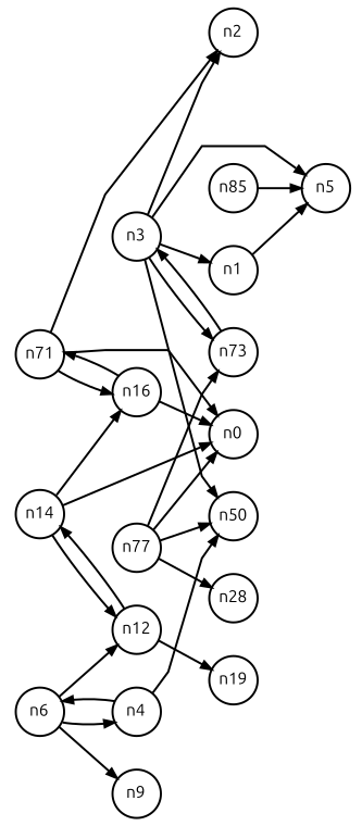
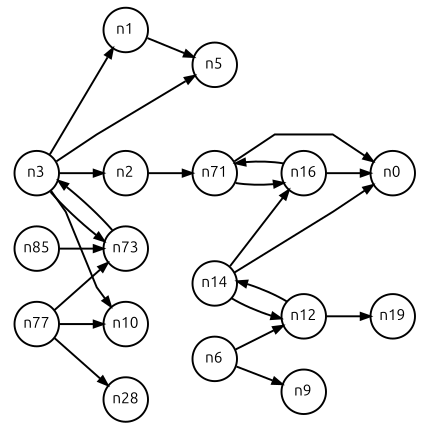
  digraph {
    fontname=Ubuntu
    fontsize=8
    nodesep=0.22
    nodesize=0.16
    rankdir=LR
    ranksep=0.22
    splines=polyline
    node [fixedsize=shape fontname=Ubuntu fontsize=8 shape=circle]
    edge [arrowsize=0.5 fontname=Ubuntu]
    n1 [width=0.32]
    n5 [width=0.32]
    n3 [width=0.32]
    n2 [width=0.32]
-   n10 [width=0.32 label=n50]
+   n10 [width=0.32]
    n13 [label=n73 width=0.32]
    n0 [width=0.32]
-   n4 [width=0.32]
    n6 [width=0.32]
    n9 [width=0.32]
    n12 [width=0.32]
    n19 [width=0.32]
    n14 [width=0.32]
    n16 [width=0.32]
    n11 [label=n71 width=0.32]
    n15 [label=n85 width=0.32]
    n17 [label=n77 width=0.32]
    n18 [label=n28 width=0.32]
    n1 -> n5
    n3 -> n1
    n3 -> n5
    n3 -> n2
    n3 -> n10
    n3 -> n13
    n13 -> n3
-   n4 -> n10
-   n4 -> n6
-   n6 -> n4
    n6 -> n9
    n6 -> n12
    n12 -> n19
    n12 -> n14
    n14 -> n0
    n14 -> n12
    n14 -> n16
    n16 -> n0
    n16 -> n11
-   n11 -> n2
+   n2 -> n11
    n11 -> n0
    n11 -> n16
-   n15 -> n5
+   n15 -> n13
    n17 -> n10
    n17 -> n13
-   n17 -> n0
    n17 -> n18
  }
